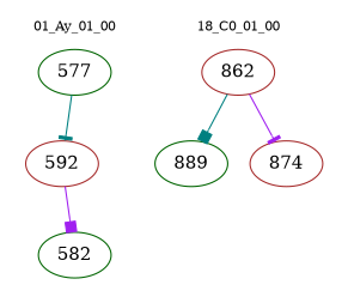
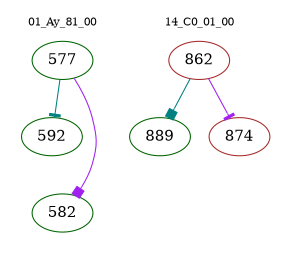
  digraph {
    node [color=darkgreen]
    edge [arrowhead=tee color=teal]
    n1 [label=577]
-   n2 [color=brown label=592]
+   n2 [label=592]
    n3 [label=582]
    n4 [color=brown label=862]
    n5 [label=889]
    n6 [color=brown label=874]
    subgraph cluster_1 {
      color=white
      fontsize=10
-     label="01_Ay_01_00"
+     label="01_Ay_81_00"
      n1
      n2
      n3
    }
    subgraph cluster_2 {
      color=white
      fontsize=10
-     label="18_C0_01_00"
+     label="14_C0_01_00"
      n4
      n5
      n6
    }
    n1 -> n2
-   n2 -> n3 [arrowhead=box color=purple]
+   n1 -> n3 [arrowhead=box color=purple]
    n4 -> n5 [arrowhead=box]
    n4 -> n6 [color=purple]
  }
